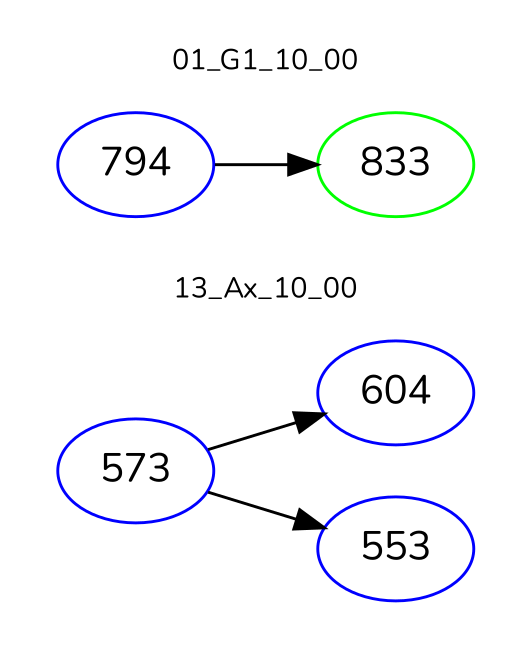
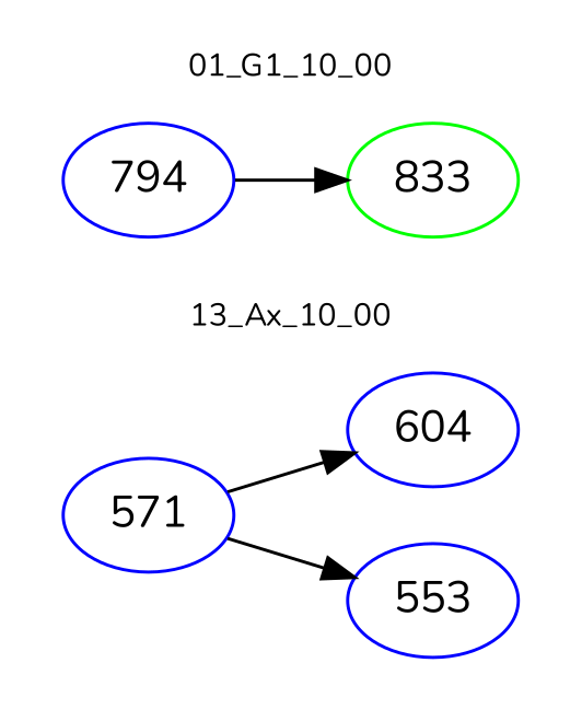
  digraph {
    fontname=Nunito
    rankdir=LR
    node [color=blue fontname=Nunito]
    edge [color=black fontname=Nunito]
-   n1 [label=573]
+   n1 [label=571]
    n2 [label=553]
    n3 [label=604]
    n4 [label=794]
    n5 [color=green label=833]
    subgraph cluster_1 {
      color=white
      fontsize=10
      label="13_Ax_10_00"
      n1
      n2
      n3
    }
    subgraph cluster_2 {
      color=white
      fontsize=10
      label="01_G1_10_00"
      n4
      n5
    }
    n1 -> n2
    n1 -> n3
    n4 -> n5
  }
